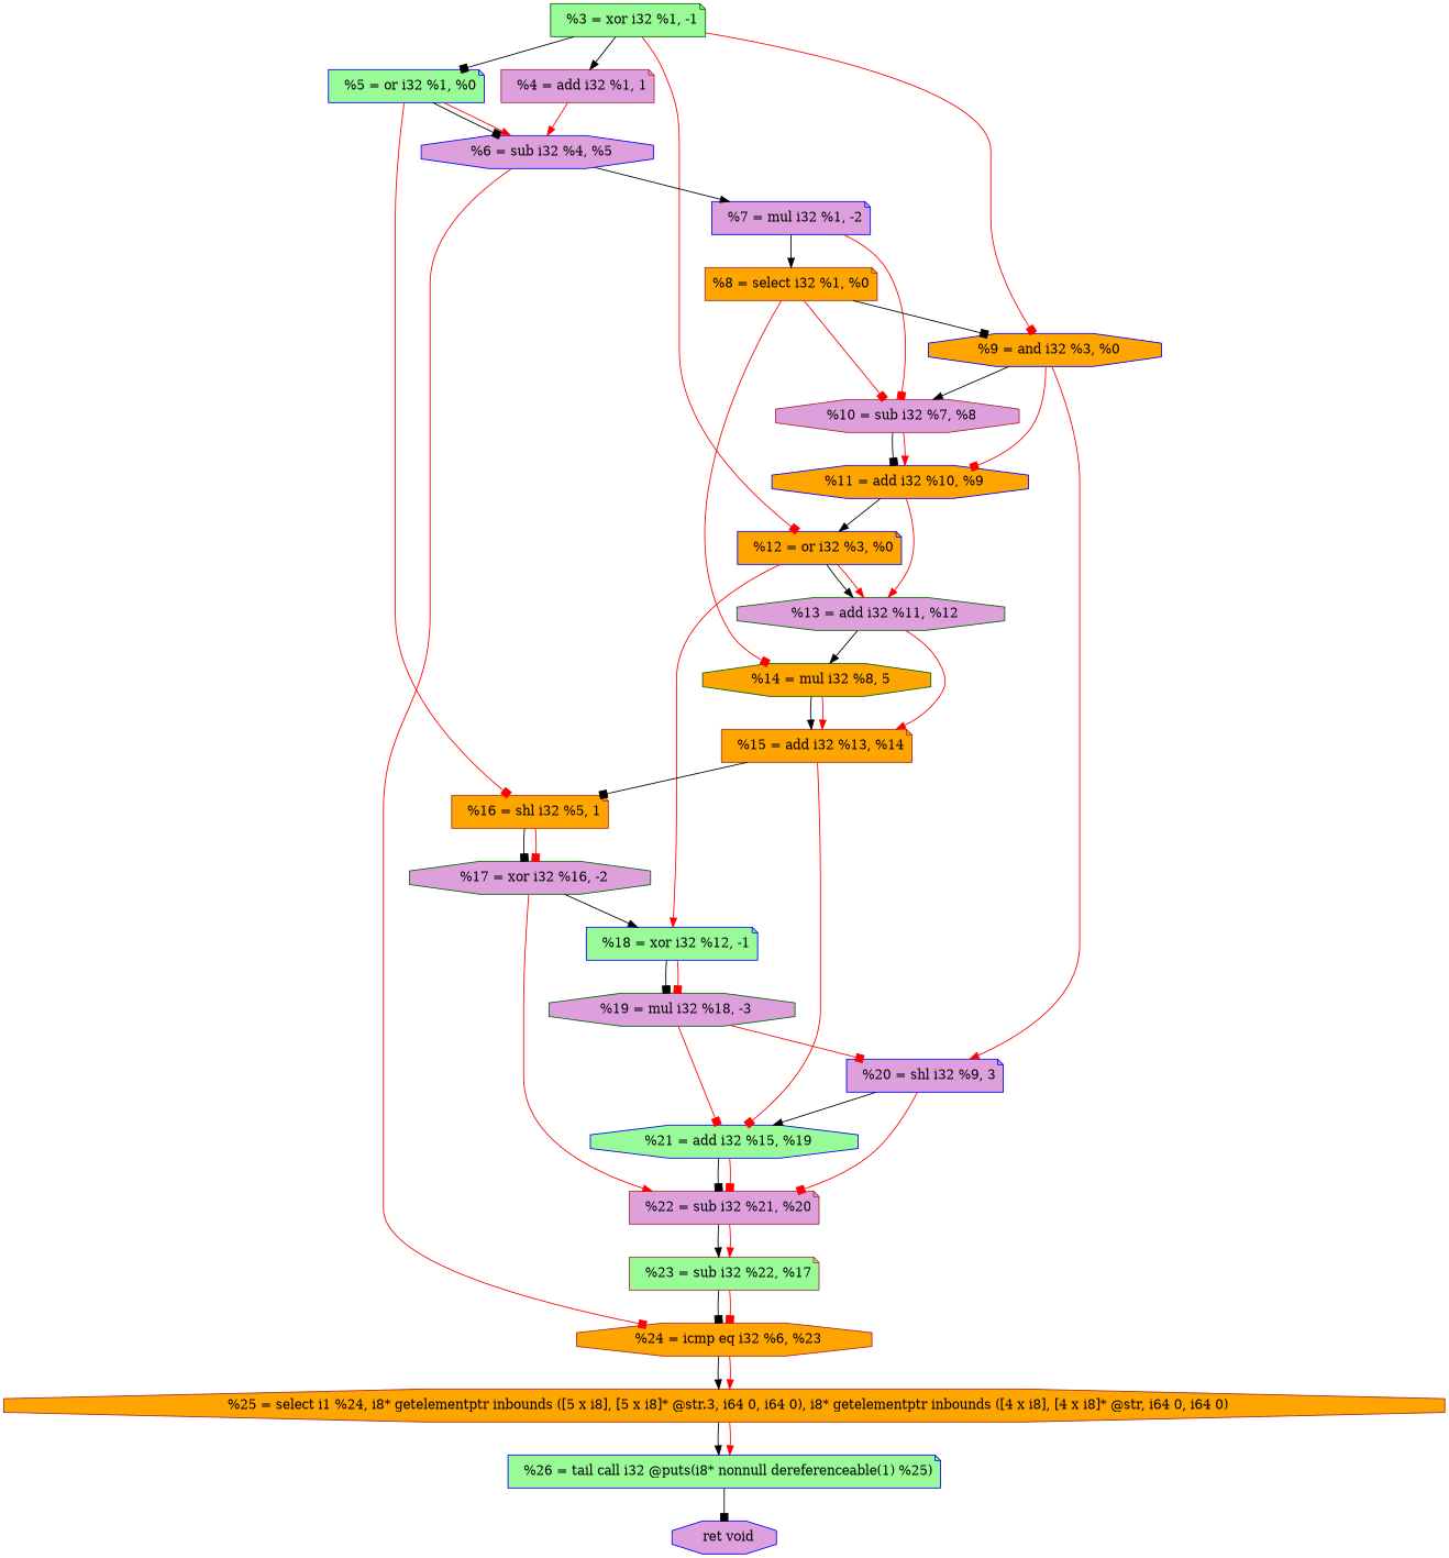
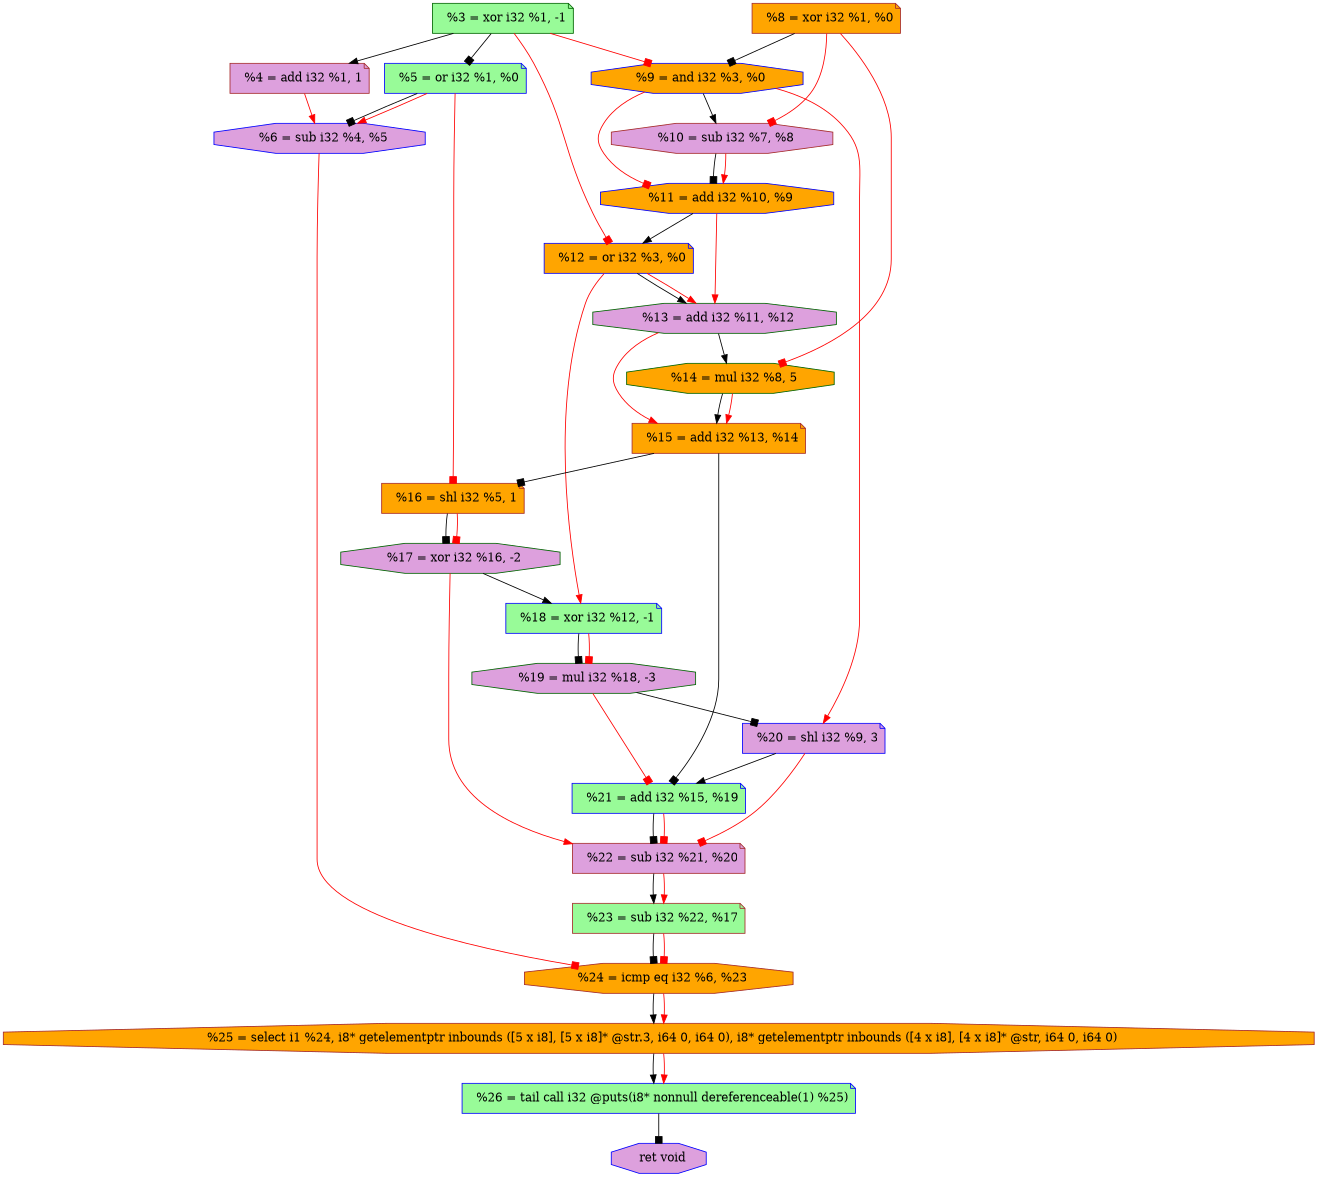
  digraph {
    node [color=blue fillcolor=plum shape=note style=filled]
    edge [arrowhead=normal color=red]
    n1 [color=darkgreen fillcolor=palegreen label="  %3 = xor i32 %1, -1"]
    n2 [color=brown label="  %4 = add i32 %1, 1"]
    n3 [fillcolor=orange label="  %9 = and i32 %3, %0" shape=octagon]
    n4 [fillcolor=orange label="  %12 = or i32 %3, %0"]
    n5 [fillcolor=palegreen label="  %5 = or i32 %1, %0"]
    n6 [label="  %6 = sub i32 %4, %5" shape=octagon]
    n7 [color=brown label="  %10 = sub i32 %7, %8" shape=octagon]
    n8 [fillcolor=orange label="  %11 = add i32 %10, %9" shape=octagon]
    n9 [label="  %20 = shl i32 %9, 3"]
    n10 [color=darkgreen label="  %13 = add i32 %11, %12" shape=octagon]
    n11 [fillcolor=palegreen label="  %18 = xor i32 %12, -1"]
    n12 [color=brown fillcolor=orange label="  %16 = shl i32 %5, 1"]
-   n13 [label="  %7 = mul i32 %1, -2"]
    n14 [color=brown fillcolor=orange label="  %24 = icmp eq i32 %6, %23" shape=octagon]
    n15 [color=darkgreen label="  %17 = xor i32 %16, -2" shape=octagon]
-   n16 [color=brown fillcolor=orange label="%8 = select i32 %1, %0"]
+   n16 [color=brown fillcolor=orange label="  %8 = xor i32 %1, %0"]
    n17 [color=brown fillcolor=orange label="  %25 = select i1 %24, i8* getelementptr inbounds ([5 x i8], [5 x i8]* @str.3, i64 0, i64 0), i8* getelementptr inbounds ([4 x i8], [4 x i8]* @str, i64 0, i64 0)" shape=octagon]
    n18 [color=darkgreen fillcolor=orange label="  %14 = mul i32 %8, 5" shape=octagon]
    n19 [color=brown fillcolor=orange label="  %15 = add i32 %13, %14"]
-   n20 [fillcolor=palegreen label="  %21 = add i32 %15, %19" shape=octagon]
+   n20 [fillcolor=palegreen label="  %21 = add i32 %15, %19"]
    n21 [color=brown label="  %22 = sub i32 %21, %20"]
    n22 [color=darkgreen label="  %19 = mul i32 %18, -3" shape=octagon]
    n23 [color=brown fillcolor=palegreen label="  %23 = sub i32 %22, %17"]
    n24 [fillcolor=palegreen label="  %26 = tail call i32 @puts(i8* nonnull dereferenceable(1) %25)"]
    n25 [label="  ret void" shape=octagon]
    n1 -> n2 [color=""]
    n1 -> n3 [arrowhead=box]
    n1 -> n4 [arrowhead=box]
    n1 -> n5 [arrowhead=box color=""]
    n2 -> n6
    n3 -> n7 [color=""]
    n3 -> n8 [arrowhead=box]
    n3 -> n9
    n4 -> n10 [color=""]
    n4 -> n10
    n4 -> n11
    n5 -> n6 [arrowhead=box color=""]
    n5 -> n6
    n5 -> n12 [arrowhead=box]
-   n6 -> n13 [color=""]
    n6 -> n14 [arrowhead=box]
    n7 -> n8 [arrowhead=box color=""]
    n7 -> n8
    n8 -> n4 [color=""]
    n8 -> n10
    n9 -> n20 [color=""]
    n9 -> n21 [arrowhead=box]
    n10 -> n18 [color=""]
    n10 -> n19
    n11 -> n22 [arrowhead=box color=""]
    n11 -> n22 [arrowhead=box]
    n12 -> n15 [arrowhead=box color=""]
    n12 -> n15 [arrowhead=box]
-   n13 -> n7 [arrowhead=box]
-   n13 -> n16 [color=""]
    n14 -> n17 [color=""]
    n14 -> n17
    n15 -> n11 [color=""]
    n15 -> n21
    n16 -> n3 [arrowhead=box color=""]
    n16 -> n7 [arrowhead=box]
    n16 -> n18 [arrowhead=box]
    n17 -> n24 [color=""]
    n17 -> n24
    n18 -> n19 [color=""]
    n18 -> n19
    n19 -> n12 [arrowhead=box color=""]
-   n19 -> n20 [arrowhead=box]
+   n19 -> n20 [arrowhead=box color=black]
    n20 -> n21 [arrowhead=box color=""]
    n20 -> n21 [arrowhead=box]
    n21 -> n23 [color=""]
    n21 -> n23
-   n22 -> n9 [arrowhead=box]
+   n22 -> n9 [arrowhead=box color=""]
    n22 -> n20 [arrowhead=box]
    n23 -> n14 [arrowhead=box color=""]
    n23 -> n14 [arrowhead=box]
    n24 -> n25 [arrowhead=box color=""]
  }
